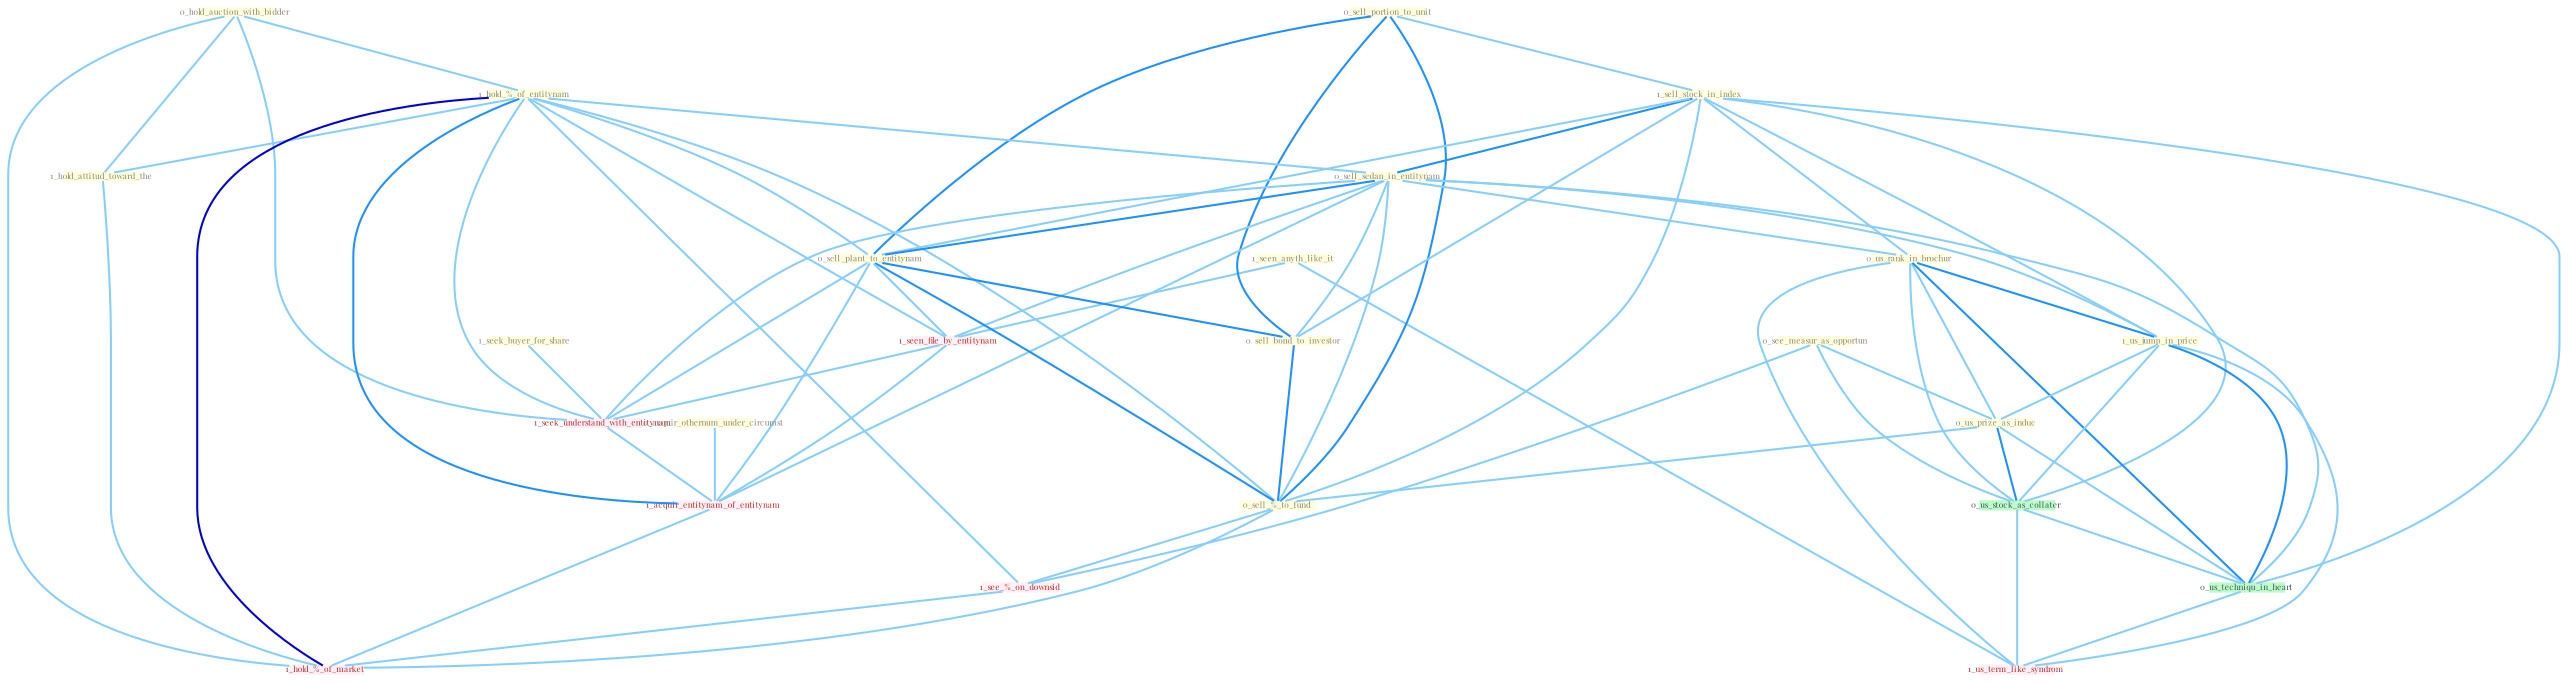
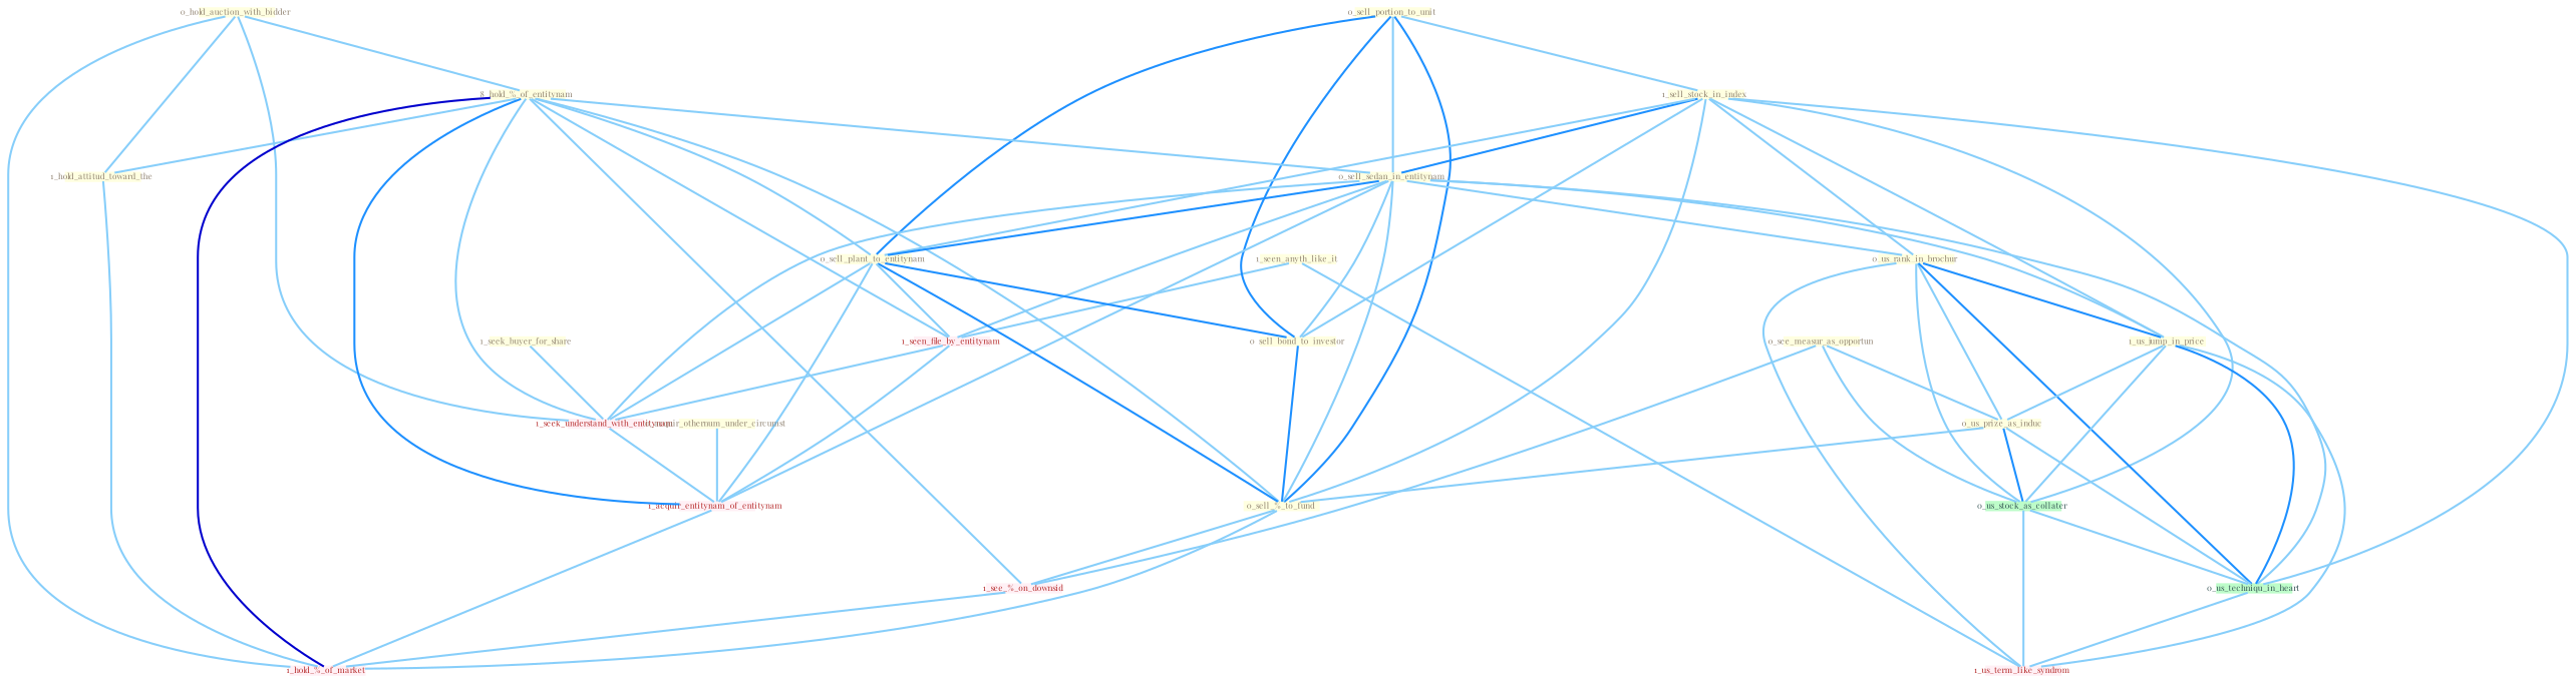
  graph {
    fontname="Playfair Display"
    node [color="#ffffe0" fixedsize=true fontcolor="#8b7d6b" fontname="Playfair Display" fontsize=4 shape=polygon style=filled]
    edge [color="#87cefa" fontname="Playfair Display" w=1]
    "1_seen_anyth_like_it " [height=.06 width=.5]
    "0_see_measur_as_opportun " [height=.06 width=.5]
    "0_sell_portion_to_unit " [height=.06 width=.5]
    "1_sell_stock_in_index " [height=.06 width=.5]
    "0_hold_auction_with_bidder " [height=.06 width=.5]
-   "1_hold_%_of_entitynam " [height=.06 width=.5]
+   "1_hold_%_of_entitynam " [height=.06 width=.5 label="8_hold_%_of_entitynam"]
    "0_sell_sedan_in_entitynam " [height=.06 width=.5]
    "0_sell_plant_to_entitynam " [height=.06 width=.5]
    "1_hold_attitud_toward_the " [height=.06 width=.5]
    "0_us_rank_in_brochur " [height=.06 width=.5]
    "0_sell_bond_to_investor " [height=.06 width=.5]
    "1_us_jump_in_price " [height=.06 width=.5]
    "0_sell_%_to_fund " [height=.06 width=.5]
    "0_us_prize_as_induc " [height=.06 width=.5]
    "0_acquir_othernum_under_circumst " [height=.06 width=.5]
    "1_seek_buyer_for_share " [height=.06 width=.5]
    "1_seen_file_by_entitynam " [color="#fff0f5" fontcolor="#b22222" height=.06 width=.5]
    "1_seek_understand_with_entitynam " [color="#fff0f5" fontcolor="#b22222" height=.06 width=.5]
    "1_acquir_entitynam_of_entitynam " [color="#fff0f5" fontcolor="#b22222" height=.06 width=.5]
    "1_see_%_on_downsid " [color="#fff0f5" fontcolor="#b22222" height=.06 width=.5]
    "1_us_term_like_syndrom " [color="#fff0f5" fontcolor="#b22222" height=.06 width=.5]
    "1_hold_%_of_market " [color="#fff0f5" fontcolor="#b22222" height=.06 width=.5]
    "0_us_stock_as_collater " [color="#BDFCC9" fontcolor="#2f4f4f" height=.06 width=.5]
    "0_us_techniqu_in_heart " [color="#BDFCC9" fontcolor="#2f4f4f" height=.06 width=.5]
    subgraph sub_1 {
      "1_seen_anyth_like_it "
      "0_see_measur_as_opportun "
      "0_sell_portion_to_unit "
      "1_sell_stock_in_index "
      "0_hold_auction_with_bidder "
      "1_hold_%_of_entitynam "
      "0_sell_sedan_in_entitynam "
      "0_sell_plant_to_entitynam "
      "1_hold_attitud_toward_the "
      "0_us_rank_in_brochur "
      "0_sell_bond_to_investor "
      "1_us_jump_in_price "
      "0_sell_%_to_fund "
      "0_us_prize_as_induc "
      "0_acquir_othernum_under_circumst "
      "1_seek_buyer_for_share "
    }
    subgraph sub_2 {
      "1_seen_file_by_entitynam "
      "1_seek_understand_with_entitynam "
      "1_acquir_entitynam_of_entitynam "
      "1_see_%_on_downsid "
      "1_us_term_like_syndrom "
      "1_hold_%_of_market "
    }
    "1_seen_anyth_like_it " -- "1_seen_file_by_entitynam "
    "1_seen_anyth_like_it " -- "1_us_term_like_syndrom "
    "0_see_measur_as_opportun " -- "0_us_prize_as_induc "
    "0_see_measur_as_opportun " -- "1_see_%_on_downsid "
    "0_see_measur_as_opportun " -- "0_us_stock_as_collater "
    "0_sell_portion_to_unit " -- "1_sell_stock_in_index "
+   "0_sell_portion_to_unit " -- "0_sell_sedan_in_entitynam "
    "0_sell_portion_to_unit " -- "0_sell_plant_to_entitynam " [color="#1e90ff" w=2]
    "0_sell_portion_to_unit " -- "0_sell_bond_to_investor " [color="#1e90ff" w=2]
    "0_sell_portion_to_unit " -- "0_sell_%_to_fund " [color="#1e90ff" w=2]
    "1_sell_stock_in_index " -- "0_sell_sedan_in_entitynam " [color="#1e90ff" w=2]
    "1_sell_stock_in_index " -- "0_sell_plant_to_entitynam "
    "1_sell_stock_in_index " -- "0_us_rank_in_brochur "
    "1_sell_stock_in_index " -- "0_sell_bond_to_investor "
    "1_sell_stock_in_index " -- "1_us_jump_in_price "
    "1_sell_stock_in_index " -- "0_sell_%_to_fund "
    "1_sell_stock_in_index " -- "0_us_stock_as_collater "
    "1_sell_stock_in_index " -- "0_us_techniqu_in_heart "
    "0_hold_auction_with_bidder " -- "1_hold_%_of_entitynam "
    "0_hold_auction_with_bidder " -- "1_hold_attitud_toward_the "
    "0_hold_auction_with_bidder " -- "1_seek_understand_with_entitynam "
    "0_hold_auction_with_bidder " -- "1_hold_%_of_market "
    "1_hold_%_of_entitynam " -- "0_sell_sedan_in_entitynam "
    "1_hold_%_of_entitynam " -- "0_sell_plant_to_entitynam "
    "1_hold_%_of_entitynam " -- "1_hold_attitud_toward_the "
    "1_hold_%_of_entitynam " -- "0_sell_%_to_fund "
    "1_hold_%_of_entitynam " -- "1_seen_file_by_entitynam "
    "1_hold_%_of_entitynam " -- "1_seek_understand_with_entitynam "
    "1_hold_%_of_entitynam " -- "1_acquir_entitynam_of_entitynam " [color="#1e90ff" w=2]
    "1_hold_%_of_entitynam " -- "1_see_%_on_downsid "
    "1_hold_%_of_entitynam " -- "1_hold_%_of_market " [color="#0000cd" w=3]
    "0_sell_sedan_in_entitynam " -- "0_sell_plant_to_entitynam " [color="#1e90ff" w=2]
    "0_sell_sedan_in_entitynam " -- "0_us_rank_in_brochur "
    "0_sell_sedan_in_entitynam " -- "0_sell_bond_to_investor "
    "0_sell_sedan_in_entitynam " -- "1_us_jump_in_price "
    "0_sell_sedan_in_entitynam " -- "0_sell_%_to_fund "
    "0_sell_sedan_in_entitynam " -- "1_seen_file_by_entitynam "
    "0_sell_sedan_in_entitynam " -- "1_seek_understand_with_entitynam "
    "0_sell_sedan_in_entitynam " -- "1_acquir_entitynam_of_entitynam "
    "0_sell_sedan_in_entitynam " -- "0_us_techniqu_in_heart "
    "0_sell_plant_to_entitynam " -- "0_sell_bond_to_investor " [color="#1e90ff" w=2]
    "0_sell_plant_to_entitynam " -- "0_sell_%_to_fund " [color="#1e90ff" w=2]
    "0_sell_plant_to_entitynam " -- "1_seen_file_by_entitynam "
    "0_sell_plant_to_entitynam " -- "1_seek_understand_with_entitynam "
    "0_sell_plant_to_entitynam " -- "1_acquir_entitynam_of_entitynam "
    "1_hold_attitud_toward_the " -- "1_hold_%_of_market "
    "0_us_rank_in_brochur " -- "1_us_jump_in_price " [color="#1e90ff" w=2]
    "0_us_rank_in_brochur " -- "0_us_prize_as_induc "
    "0_us_rank_in_brochur " -- "1_us_term_like_syndrom "
    "0_us_rank_in_brochur " -- "0_us_stock_as_collater "
    "0_us_rank_in_brochur " -- "0_us_techniqu_in_heart " [color="#1e90ff" w=2]
    "0_sell_bond_to_investor " -- "0_sell_%_to_fund " [color="#1e90ff" w=2]
    "1_us_jump_in_price " -- "0_us_prize_as_induc "
    "1_us_jump_in_price " -- "1_us_term_like_syndrom "
    "1_us_jump_in_price " -- "0_us_stock_as_collater "
    "1_us_jump_in_price " -- "0_us_techniqu_in_heart " [color="#1e90ff" w=2]
    "0_sell_%_to_fund " -- "1_see_%_on_downsid "
    "0_sell_%_to_fund " -- "1_hold_%_of_market "
    "0_us_prize_as_induc " -- "0_sell_%_to_fund "
    "0_us_prize_as_induc " -- "0_us_stock_as_collater " [color="#1e90ff" w=2]
    "0_us_prize_as_induc " -- "0_us_techniqu_in_heart "
    "0_acquir_othernum_under_circumst " -- "1_acquir_entitynam_of_entitynam "
    "1_seek_buyer_for_share " -- "1_seek_understand_with_entitynam "
    "1_seen_file_by_entitynam " -- "1_seek_understand_with_entitynam "
    "1_seen_file_by_entitynam " -- "1_acquir_entitynam_of_entitynam "
    "1_seek_understand_with_entitynam " -- "1_acquir_entitynam_of_entitynam "
    "1_acquir_entitynam_of_entitynam " -- "1_hold_%_of_market "
    "1_see_%_on_downsid " -- "1_hold_%_of_market "
    "0_us_stock_as_collater " -- "1_us_term_like_syndrom "
    "0_us_stock_as_collater " -- "0_us_techniqu_in_heart "
    "0_us_techniqu_in_heart " -- "1_us_term_like_syndrom "
  }
